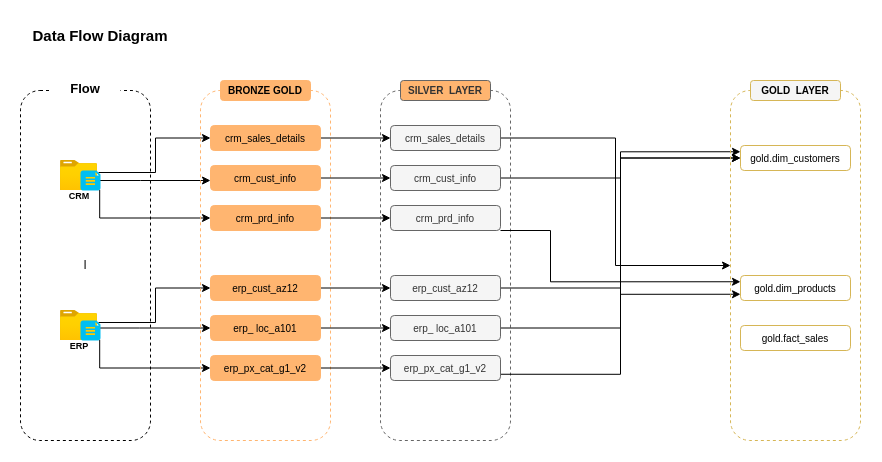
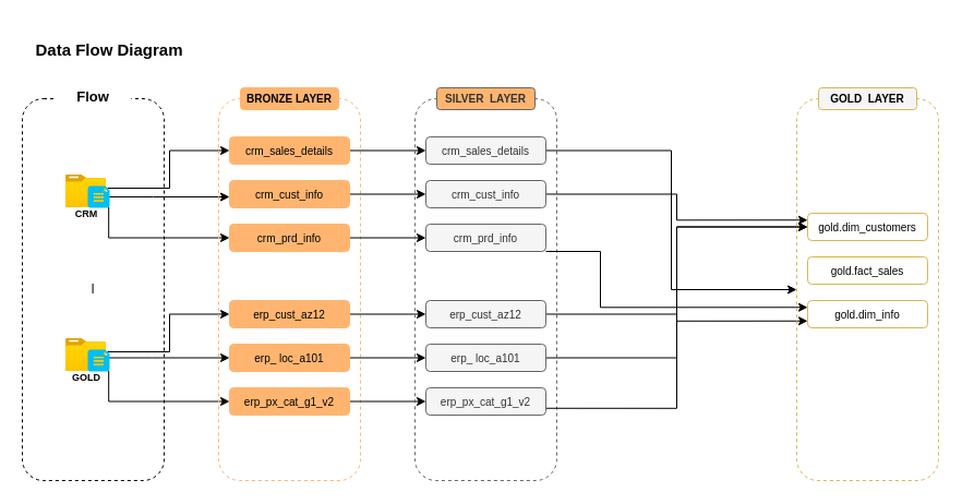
  <mxCell id="0" />
  <mxCell id="1" parent="0" />
  <mxCell id="2" value="l" style="rounded=1;whiteSpace=wrap;html=1;fillColor=none;dashed=1;movable=0;resizable=0;rotatable=0;deletable=0;editable=0;locked=1;connectable=0;" parent="1" vertex="1"><mxGeometry x="20" y="90" width="130" height="350" as="geometry" /></mxCell>
  <mxCell id="3" value="&lt;font style=&quot;font-size: 13px;&quot;&gt;&lt;b style=&quot;&quot;&gt;Flow&lt;/b&gt;&lt;/font&gt;" style="rounded=1;whiteSpace=wrap;html=1;fillColor=default;strokeColor=none;movable=0;resizable=0;rotatable=0;deletable=0;editable=0;locked=1;connectable=0;" parent="1" vertex="1"><mxGeometry x="50" y="80" width="70" height="15" as="geometry" /></mxCell>
  <mxCell id="4" style="edgeStyle=orthogonalEdgeStyle;rounded=0;orthogonalLoop=1;jettySize=auto;html=1;entryX=0;entryY=0.5;entryDx=0;entryDy=0;" parent="1" source="5" target="29" edge="1"><mxGeometry relative="1" as="geometry"><Array as="points"><mxPoint x="139" y="328" /></Array></mxGeometry></mxCell>
  <mxCell id="5" value="" style="image;aspect=fixed;html=1;points=[];align=center;fontSize=12;image=img/lib/azure2/general/Folder_Blank.svg;movable=0;resizable=0;rotatable=0;deletable=0;editable=0;locked=1;connectable=0;" parent="1" vertex="1"><mxGeometry x="60" y="310" width="36.96" height="30" as="geometry" /></mxCell>
  <mxCell id="6" style="edgeStyle=orthogonalEdgeStyle;rounded=0;orthogonalLoop=1;jettySize=auto;html=1;exitX=0.9;exitY=0.1;exitDx=0;exitDy=0;exitPerimeter=0;entryX=0;entryY=0.5;entryDx=0;entryDy=0;" parent="1" source="8" target="27" edge="1"><mxGeometry relative="1" as="geometry" /></mxCell>
  <mxCell id="7" style="edgeStyle=orthogonalEdgeStyle;rounded=0;orthogonalLoop=1;jettySize=auto;html=1;exitX=0.96;exitY=0.96;exitDx=0;exitDy=0;exitPerimeter=0;entryX=0;entryY=0.5;entryDx=0;entryDy=0;" parent="1" source="8" target="31" edge="1"><mxGeometry relative="1" as="geometry" /></mxCell>
  <mxCell id="8" value="" style="verticalLabelPosition=bottom;html=1;verticalAlign=top;align=center;strokeColor=none;fillColor=#00BEF2;shape=mxgraph.azure.file_2;pointerEvents=1;movable=0;resizable=0;rotatable=0;deletable=0;editable=0;locked=1;connectable=0;" parent="1" vertex="1"><mxGeometry x="80" y="320" width="20" height="20" as="geometry" /></mxCell>
- <mxCell id="9" value="&lt;b&gt;&lt;font style=&quot;font-size: 9px;&quot;&gt;ERP&lt;/font&gt;&lt;/b&gt;" style="text;html=1;align=center;verticalAlign=middle;whiteSpace=wrap;rounded=0;movable=0;resizable=0;rotatable=0;deletable=0;editable=0;locked=1;connectable=0;" parent="1" vertex="1"><mxGeometry x="62.72" y="335" width="31.52" height="20" as="geometry" /></mxCell>
+ <mxCell id="9" value="&lt;b&gt;&lt;font style=&quot;font-size: 9px;&quot;&gt;GOLD&lt;/font&gt;&lt;/b&gt;" style="text;html=1;align=center;verticalAlign=middle;whiteSpace=wrap;rounded=0;movable=0;resizable=0;rotatable=0;deletable=0;editable=0;locked=1;connectable=0;" parent="1" vertex="1"><mxGeometry x="62.72" y="335" width="31.52" height="20" as="geometry" /></mxCell>
  <mxCell id="10" style="edgeStyle=orthogonalEdgeStyle;rounded=0;orthogonalLoop=1;jettySize=auto;html=1;" parent="1" source="11" target="21" edge="1"><mxGeometry relative="1" as="geometry"><Array as="points"><mxPoint x="140" y="180" /><mxPoint x="140" y="180" /></Array></mxGeometry></mxCell>
  <mxCell id="11" value="" style="image;aspect=fixed;html=1;points=[];align=center;fontSize=12;image=img/lib/azure2/general/Folder_Blank.svg;movable=0;resizable=0;rotatable=0;deletable=0;editable=0;locked=1;connectable=0;" parent="1" vertex="1"><mxGeometry x="60" y="160" width="36.96" height="30" as="geometry" /></mxCell>
  <mxCell id="12" style="edgeStyle=orthogonalEdgeStyle;rounded=0;orthogonalLoop=1;jettySize=auto;html=1;exitX=0.9;exitY=0.1;exitDx=0;exitDy=0;exitPerimeter=0;entryX=0;entryY=0.5;entryDx=0;entryDy=0;" parent="1" source="14" target="19" edge="1"><mxGeometry relative="1" as="geometry" /></mxCell>
  <mxCell id="13" style="edgeStyle=orthogonalEdgeStyle;rounded=0;orthogonalLoop=1;jettySize=auto;html=1;exitX=0.96;exitY=0.96;exitDx=0;exitDy=0;exitPerimeter=0;entryX=0;entryY=0.5;entryDx=0;entryDy=0;" parent="1" source="14" target="25" edge="1"><mxGeometry relative="1" as="geometry" /></mxCell>
  <mxCell id="14" value="" style="verticalLabelPosition=bottom;html=1;verticalAlign=top;align=center;strokeColor=none;fillColor=#00BEF2;shape=mxgraph.azure.file_2;pointerEvents=1;movable=0;resizable=0;rotatable=0;deletable=0;editable=0;locked=1;connectable=0;" parent="1" vertex="1"><mxGeometry x="80" y="170" width="20" height="20" as="geometry" /></mxCell>
  <mxCell id="15" value="&lt;b&gt;&lt;font style=&quot;font-size: 9px;&quot;&gt;CRM&lt;/font&gt;&lt;/b&gt;" style="text;html=1;align=center;verticalAlign=middle;whiteSpace=wrap;rounded=0;movable=0;resizable=0;rotatable=0;deletable=0;editable=0;locked=1;connectable=0;" parent="1" vertex="1"><mxGeometry x="62.72" y="185" width="31.52" height="20" as="geometry" /></mxCell>
  <mxCell id="16" value="" style="rounded=1;whiteSpace=wrap;html=1;fillColor=none;movable=1;resizable=1;rotatable=1;deletable=1;editable=1;locked=0;connectable=1;strokeColor=#FFB570;dashed=1;" parent="1" vertex="1"><mxGeometry x="200" y="90" width="130" height="350" as="geometry" /></mxCell>
- <mxCell id="17" value="&lt;b&gt;&lt;font style=&quot;font-size: 10px;&quot;&gt;BRONZE GOLD&lt;/font&gt;&lt;/b&gt;" style="rounded=1;whiteSpace=wrap;html=1;fillColor=#FFB570;strokeColor=#FFB570;" parent="1" vertex="1"><mxGeometry x="220" y="80" width="90" height="20" as="geometry" /></mxCell>
+ <mxCell id="17" value="&lt;b&gt;&lt;font style=&quot;font-size: 10px;&quot;&gt;BRONZE LAYER&lt;/font&gt;&lt;/b&gt;" style="rounded=1;whiteSpace=wrap;html=1;fillColor=#FFB570;strokeColor=#FFB570;" parent="1" vertex="1"><mxGeometry x="220" y="80" width="90" height="20" as="geometry" /></mxCell>
  <mxCell id="18" style="edgeStyle=orthogonalEdgeStyle;rounded=0;orthogonalLoop=1;jettySize=auto;html=1;exitX=1;exitY=0.5;exitDx=0;exitDy=0;" parent="1" source="19" target="36" edge="1"><mxGeometry relative="1" as="geometry" /></mxCell>
  <mxCell id="19" value="&lt;span style=&quot;font-size: 10px;&quot;&gt;crm_sales_details&lt;/span&gt;" style="rounded=1;whiteSpace=wrap;html=1;fillColor=#FFB570;strokeColor=#FFB570;" parent="1" vertex="1"><mxGeometry x="210" y="125" width="110" height="25" as="geometry" /></mxCell>
  <mxCell id="20" style="edgeStyle=orthogonalEdgeStyle;rounded=0;orthogonalLoop=1;jettySize=auto;html=1;exitX=1;exitY=0.5;exitDx=0;exitDy=0;" parent="1" source="21" target="38" edge="1"><mxGeometry relative="1" as="geometry" /></mxCell>
  <mxCell id="21" value="&lt;font style=&quot;font-size: 10px;&quot;&gt;crm_cust_info&lt;/font&gt;" style="rounded=1;whiteSpace=wrap;html=1;fillColor=#FFB570;strokeColor=#FFB570;" parent="1" vertex="1"><mxGeometry x="210" y="165" width="110" height="25" as="geometry" /></mxCell>
  <mxCell id="22" style="edgeStyle=orthogonalEdgeStyle;rounded=0;orthogonalLoop=1;jettySize=auto;html=1;movable=0;resizable=0;rotatable=0;deletable=0;editable=0;locked=1;connectable=0;" parent="1" edge="1"><mxGeometry relative="1" as="geometry"><mxPoint x="140" y="180" as="targetPoint" /><mxPoint x="140" y="180" as="sourcePoint" /></mxGeometry></mxCell>
  <mxCell id="23" style="edgeStyle=orthogonalEdgeStyle;rounded=0;orthogonalLoop=1;jettySize=auto;html=1;movable=0;resizable=0;rotatable=0;deletable=0;editable=0;locked=1;connectable=0;" parent="1" edge="1"><mxGeometry relative="1" as="geometry"><mxPoint x="140" y="180" as="targetPoint" /><mxPoint x="140" y="180" as="sourcePoint" /></mxGeometry></mxCell>
  <mxCell id="24" style="edgeStyle=orthogonalEdgeStyle;rounded=0;orthogonalLoop=1;jettySize=auto;html=1;exitX=1;exitY=0.5;exitDx=0;exitDy=0;entryX=0;entryY=0.5;entryDx=0;entryDy=0;" parent="1" source="25" target="40" edge="1"><mxGeometry relative="1" as="geometry" /></mxCell>
  <mxCell id="25" value="&lt;font style=&quot;font-size: 10px;&quot;&gt;crm_prd_info&lt;/font&gt;" style="rounded=1;whiteSpace=wrap;html=1;fillColor=#FFB570;strokeColor=#FFB570;" parent="1" vertex="1"><mxGeometry x="210" y="205" width="110" height="25" as="geometry" /></mxCell>
  <mxCell id="26" style="edgeStyle=orthogonalEdgeStyle;rounded=0;orthogonalLoop=1;jettySize=auto;html=1;exitX=1;exitY=0.5;exitDx=0;exitDy=0;entryX=0;entryY=0.5;entryDx=0;entryDy=0;" parent="1" source="27" target="42" edge="1"><mxGeometry relative="1" as="geometry" /></mxCell>
  <mxCell id="27" value="&lt;font style=&quot;font-size: 10px;&quot;&gt;erp_cust_az12&lt;/font&gt;" style="rounded=1;whiteSpace=wrap;html=1;fillColor=#FFB570;strokeColor=#FFB570;" parent="1" vertex="1"><mxGeometry x="210" y="275" width="110" height="25" as="geometry" /></mxCell>
  <mxCell id="28" style="edgeStyle=orthogonalEdgeStyle;rounded=0;orthogonalLoop=1;jettySize=auto;html=1;exitX=1;exitY=0.5;exitDx=0;exitDy=0;" parent="1" source="29" target="44" edge="1"><mxGeometry relative="1" as="geometry" /></mxCell>
  <mxCell id="29" value="&lt;font style=&quot;font-size: 10px;&quot;&gt;erp_ loc_a101&lt;/font&gt;" style="rounded=1;whiteSpace=wrap;html=1;fillColor=#FFB570;strokeColor=#FFB570;" parent="1" vertex="1"><mxGeometry x="210" y="315" width="110" height="25" as="geometry" /></mxCell>
  <mxCell id="30" style="edgeStyle=orthogonalEdgeStyle;rounded=0;orthogonalLoop=1;jettySize=auto;html=1;exitX=1;exitY=0.5;exitDx=0;exitDy=0;" parent="1" source="31" target="46" edge="1"><mxGeometry relative="1" as="geometry" /></mxCell>
  <mxCell id="31" value="&lt;font style=&quot;font-size: 10px;&quot;&gt;erp_px_cat_g1_v2&lt;/font&gt;" style="rounded=1;whiteSpace=wrap;html=1;fillColor=#FFB570;strokeColor=#FFB570;" parent="1" vertex="1"><mxGeometry x="210" y="355" width="110" height="25" as="geometry" /></mxCell>
- <mxCell id="32" value="&lt;b&gt;&lt;font style=&quot;font-size: 15px;&quot;&gt;Data Flow Diagram&lt;/font&gt;&lt;/b&gt;" style="text;html=1;align=center;verticalAlign=middle;whiteSpace=wrap;rounded=0;" parent="1" vertex="1"><mxGeometry x="30" y="20" width="140" height="30" as="geometry" /></mxCell>
+ <mxCell id="32" value="&lt;b&gt;&lt;font style=&quot;font-size: 15px;&quot;&gt;Data Flow Diagram&lt;/font&gt;&lt;/b&gt;" style="text;html=1;align=center;verticalAlign=middle;whiteSpace=wrap;rounded=0;" parent="1" vertex="1"><mxGeometry x="30" y="30" width="140" height="30" as="geometry" /></mxCell>
  <mxCell id="33" value="" style="rounded=1;whiteSpace=wrap;html=1;fillColor=none;movable=1;resizable=1;rotatable=1;deletable=1;editable=1;locked=0;connectable=1;strokeColor=#666666;dashed=1;fontColor=#333333;" parent="1" vertex="1"><mxGeometry x="380" y="90" width="130" height="350" as="geometry" /></mxCell>
  <mxCell id="34" value="&lt;b&gt;&lt;font style=&quot;font-size: 10px;&quot;&gt;SILVER&amp;nbsp; LAYER&lt;/font&gt;&lt;/b&gt;" style="rounded=1;whiteSpace=wrap;html=1;fillColor=#ffb570;strokeColor=#666666;fontColor=#333333;" parent="1" vertex="1"><mxGeometry x="400" y="80" width="90" height="20" as="geometry" /></mxCell>
  <mxCell id="35" style="edgeStyle=orthogonalEdgeStyle;rounded=0;orthogonalLoop=1;jettySize=auto;html=1;exitX=1;exitY=0.5;exitDx=0;exitDy=0;" edge="1" parent="1" source="36" target="47"><mxGeometry relative="1" as="geometry" /></mxCell>
  <mxCell id="36" value="&lt;span style=&quot;font-size: 10px;&quot;&gt;crm_sales_details&lt;/span&gt;" style="rounded=1;whiteSpace=wrap;html=1;fillColor=#f5f5f5;strokeColor=#666666;fontColor=#333333;" parent="1" vertex="1"><mxGeometry x="390" y="125" width="110" height="25" as="geometry" /></mxCell>
  <mxCell id="37" style="edgeStyle=orthogonalEdgeStyle;rounded=0;orthogonalLoop=1;jettySize=auto;html=1;exitX=1;exitY=0.5;exitDx=0;exitDy=0;entryX=0;entryY=0.25;entryDx=0;entryDy=0;" edge="1" parent="1" source="38" target="49"><mxGeometry relative="1" as="geometry" /></mxCell>
  <mxCell id="38" value="&lt;font style=&quot;font-size: 10px;&quot;&gt;crm_cust_info&lt;/font&gt;" style="rounded=1;whiteSpace=wrap;html=1;fillColor=#f5f5f5;strokeColor=#666666;fontColor=#333333;" parent="1" vertex="1"><mxGeometry x="390" y="165" width="110" height="25" as="geometry" /></mxCell>
  <mxCell id="39" style="edgeStyle=orthogonalEdgeStyle;rounded=0;orthogonalLoop=1;jettySize=auto;html=1;exitX=1;exitY=1;exitDx=0;exitDy=0;entryX=0;entryY=0.25;entryDx=0;entryDy=0;" edge="1" parent="1" source="40" target="51"><mxGeometry relative="1" as="geometry"><Array as="points"><mxPoint x="550" y="230" /><mxPoint x="550" y="281" /></Array></mxGeometry></mxCell>
  <mxCell id="40" value="&lt;font style=&quot;font-size: 10px;&quot;&gt;crm_prd_info&lt;/font&gt;" style="rounded=1;whiteSpace=wrap;html=1;fillColor=#f5f5f5;strokeColor=#666666;fontColor=#333333;" parent="1" vertex="1"><mxGeometry x="390" y="205" width="110" height="25" as="geometry" /></mxCell>
  <mxCell id="41" style="edgeStyle=orthogonalEdgeStyle;rounded=0;orthogonalLoop=1;jettySize=auto;html=1;exitX=1;exitY=0.5;exitDx=0;exitDy=0;entryX=0;entryY=0.5;entryDx=0;entryDy=0;" edge="1" parent="1" source="42" target="49"><mxGeometry relative="1" as="geometry" /></mxCell>
  <mxCell id="42" value="&lt;font style=&quot;font-size: 10px;&quot;&gt;erp_cust_az12&lt;/font&gt;" style="rounded=1;whiteSpace=wrap;html=1;fillColor=#f5f5f5;strokeColor=#666666;fontColor=#333333;" parent="1" vertex="1"><mxGeometry x="390" y="275" width="110" height="25" as="geometry" /></mxCell>
  <mxCell id="43" style="edgeStyle=orthogonalEdgeStyle;rounded=0;orthogonalLoop=1;jettySize=auto;html=1;exitX=1;exitY=0.5;exitDx=0;exitDy=0;entryX=0;entryY=0.5;entryDx=0;entryDy=0;" edge="1" parent="1" source="44" target="49"><mxGeometry relative="1" as="geometry" /></mxCell>
  <mxCell id="44" value="&lt;font style=&quot;font-size: 10px;&quot;&gt;erp_ loc_a101&lt;/font&gt;" style="rounded=1;whiteSpace=wrap;html=1;fillColor=#f5f5f5;strokeColor=#666666;fontColor=#333333;" parent="1" vertex="1"><mxGeometry x="390" y="315" width="110" height="25" as="geometry" /></mxCell>
  <mxCell id="45" style="edgeStyle=orthogonalEdgeStyle;rounded=0;orthogonalLoop=1;jettySize=auto;html=1;exitX=1;exitY=0.75;exitDx=0;exitDy=0;entryX=0;entryY=0.75;entryDx=0;entryDy=0;" edge="1" parent="1" source="46" target="51"><mxGeometry relative="1" as="geometry" /></mxCell>
  <mxCell id="46" value="&lt;font style=&quot;font-size: 10px;&quot;&gt;erp_px_cat_g1_v2&lt;/font&gt;" style="rounded=1;whiteSpace=wrap;html=1;fillColor=#f5f5f5;strokeColor=#666666;fontColor=#333333;" parent="1" vertex="1"><mxGeometry x="390" y="355" width="110" height="25" as="geometry" /></mxCell>
  <mxCell id="47" value="" style="rounded=1;whiteSpace=wrap;html=1;fillColor=none;movable=1;resizable=1;rotatable=1;deletable=1;editable=1;locked=0;connectable=1;strokeColor=#d6b656;dashed=1;" vertex="1" parent="1"><mxGeometry x="730" y="90" width="130" height="350" as="geometry" /></mxCell>
  <mxCell id="48" value="&lt;b&gt;&lt;font style=&quot;font-size: 10px;&quot;&gt;GOLD&amp;nbsp; LAYER&lt;/font&gt;&lt;/b&gt;" style="rounded=1;whiteSpace=wrap;html=1;fillColor=#f5f5f5;strokeColor=#d6b656;" vertex="1" parent="1"><mxGeometry x="750" y="80" width="90" height="20" as="geometry" /></mxCell>
- <mxCell id="49" value="&lt;font style=&quot;font-size: 10px;&quot;&gt;gold.dim_customers&lt;/font&gt;" style="rounded=1;whiteSpace=wrap;html=1;fillColor=none;strokeColor=#d6b656;" vertex="1" parent="1"><mxGeometry x="740" y="145" width="110" height="25" as="geometry" /></mxCell>
- <mxCell id="50" value="&lt;font style=&quot;font-size: 10px;&quot;&gt;gold.fact_sales&lt;/font&gt;" style="rounded=1;whiteSpace=wrap;html=1;fillColor=none;strokeColor=#d6b656;" vertex="1" parent="1"><mxGeometry x="740" y="325" width="110" height="25" as="geometry" /></mxCell>
- <mxCell id="51" value="&lt;font style=&quot;font-size: 10px;&quot;&gt;gold.dim_products&lt;/font&gt;" style="rounded=1;whiteSpace=wrap;html=1;fillColor=none;strokeColor=#d6b656;" vertex="1" parent="1"><mxGeometry x="740" y="275" width="110" height="25" as="geometry" /></mxCell>
+ <mxCell id="49" value="&lt;font style=&quot;font-size: 10px;&quot;&gt;gold.dim_customers&lt;/font&gt;" style="rounded=1;whiteSpace=wrap;html=1;fillColor=none;strokeColor=#d6b656;" vertex="1" parent="1"><mxGeometry x="740" y="195" width="110" height="25" as="geometry" /></mxCell>
+ <mxCell id="50" value="&lt;font style=&quot;font-size: 10px;&quot;&gt;gold.fact_sales&lt;/font&gt;" style="rounded=1;whiteSpace=wrap;html=1;fillColor=none;strokeColor=#d6b656;" vertex="1" parent="1"><mxGeometry x="740" y="235" width="110" height="25" as="geometry" /></mxCell>
+ <mxCell id="51" value="&lt;font style=&quot;font-size: 10px;&quot;&gt;gold.dim_info&lt;/font&gt;" style="rounded=1;whiteSpace=wrap;html=1;fillColor=none;strokeColor=#d6b656;" vertex="1" parent="1"><mxGeometry x="740" y="275" width="110" height="25" as="geometry" /></mxCell>
